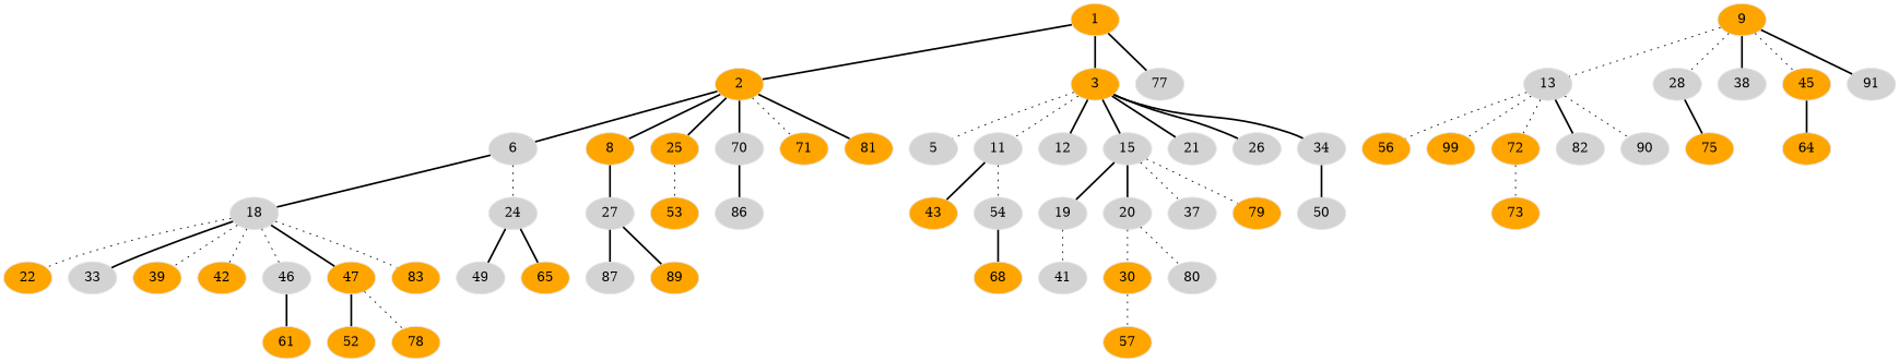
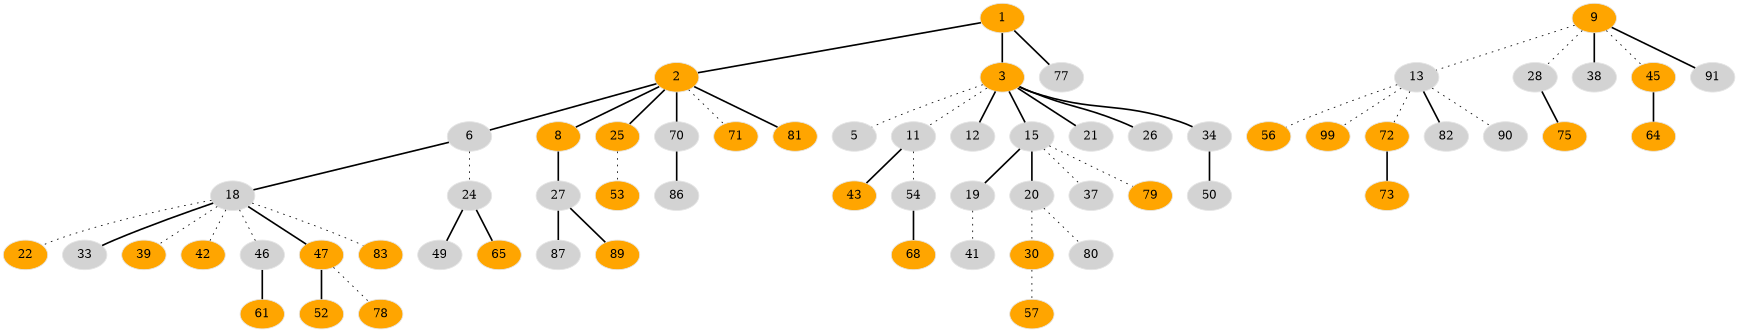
  graph {
    node [color=gray90 fillcolor=orange style=filled]
    edge [style=bold]
    1 [super="+31"]
    2 [super="+4"]
    3 [super="+14"]
    77 [fillcolor=lightgrey]
    6 [fillcolor=lightgrey super="+7"]
    8 [super="+88"]
    25 [super="+32"]
    70 [fillcolor=lightgrey super="+85"]
    71
    81
    5 [fillcolor=lightgrey super="+67"]
    11 [fillcolor=lightgrey super="+23"]
    12 [fillcolor=lightgrey super="+17"]
    15 [fillcolor=lightgrey super="+35"]
    21 [fillcolor=lightgrey super="+74"]
    26 [fillcolor=lightgrey super="+44"]
    34 [fillcolor=lightgrey]
    18 [fillcolor=lightgrey super="+29"]
    24 [fillcolor=lightgrey super="+40"]
    27 [fillcolor=lightgrey super="+69"]
    53 [super="+76"]
    86 [fillcolor=lightgrey]
    43
    54 [fillcolor=lightgrey super="+66"]
    19 [fillcolor=lightgrey super="+36"]
    20 [fillcolor=lightgrey super="+55"]
    37 [fillcolor=lightgrey super="+60"]
    79
    50 [fillcolor=lightgrey super="+84"]
    9 [super="+10"]
    13 [fillcolor=lightgrey super="+16"]
    28 [fillcolor=lightgrey]
    38 [fillcolor=lightgrey]
    45 [super="+48"]
    91 [fillcolor=lightgrey]
    22
    33 [fillcolor=lightgrey]
    39
    42
    46 [fillcolor=lightgrey]
    47 [super="+51"]
    83
    49 [fillcolor=lightgrey]
    65
    87 [fillcolor=lightgrey]
    89
    56 [super="+62"]
    n48 [label=99]
    72
    82 [fillcolor=lightgrey]
    90 [fillcolor=lightgrey]
    75
    64
    68
    73
    41 [fillcolor=lightgrey super="+58"]
    30 [super="+63"]
    80 [fillcolor=lightgrey]
    61
    52
    78
    57
    1 -- 2
    1 -- 3
    1 -- 77
    2 -- 6
    2 -- 8
    2 -- 25
    2 -- 70
    2 -- 71 [style=dotted]
    2 -- 81
    3 -- 5 [style=dotted]
    3 -- 11 [style=dotted]
    3 -- 12
    3 -- 15
    3 -- 21
    3 -- 26
    3 -- 34
    6 -- 18
    6 -- 24 [style=dotted]
    8 -- 27
    25 -- 53 [style=dotted]
    70 -- 86
    11 -- 43
    11 -- 54 [style=dotted]
    15 -- 19
    15 -- 20
    15 -- 37 [style=dotted]
    15 -- 79 [style=dotted]
    34 -- 50
    18 -- 22 [style=dotted]
    18 -- 33
    18 -- 39 [style=dotted]
    18 -- 42 [style=dotted]
    18 -- 46 [style=dotted]
    18 -- 47
    18 -- 83 [style=dotted]
    24 -- 49
    24 -- 65
    27 -- 87
    27 -- 89
    54 -- 68
    19 -- 41 [style=dotted]
    20 -- 30 [style=dotted]
    20 -- 80 [style=dotted]
    9 -- 13 [style=dotted]
    9 -- 28 [style=dotted]
    9 -- 38
    9 -- 45 [style=dotted]
    9 -- 91
    13 -- 56 [style=dotted]
    13 -- n48 [style=dotted]
    13 -- 72 [style=dotted]
    13 -- 82
    13 -- 90 [style=dotted]
    28 -- 75
    45 -- 64
    46 -- 61
    47 -- 52
    47 -- 78 [style=dotted]
-   72 -- 73 [style=dotted]
+   72 -- 73
    30 -- 57 [style=dotted]
  }
